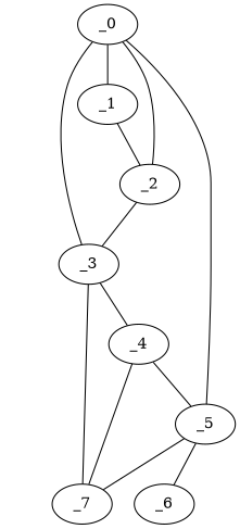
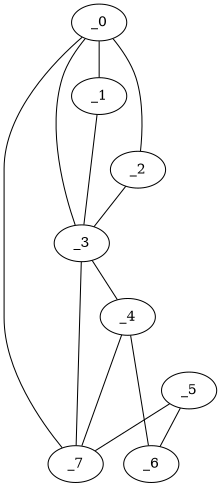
  graph {
    node [x=126 y=44]
    edge [valence=1]
    _0 [x=5 y=56]
    _1 [x=18 y=47]
    _2 [x=31]
    _3 [x=42 y=42]
    _7 [y=67]
    _4 [x=102 y=42]
    _5 [x=108]
    _6 [y=58]
    _0 -- _1
    _0 -- _2 [valence=2]
    _0 -- _3 [valence=2]
-   _0 -- _5
-   _1 -- _2
+   _0 -- _7
+   _1 -- _3
    _2 -- _3
    _3 -- _7 [valence=2]
    _3 -- _4
    _4 -- _7
-   _4 -- _5
+   _4 -- _6
    _5 -- _7 [valence=2]
    _5 -- _6
  }
